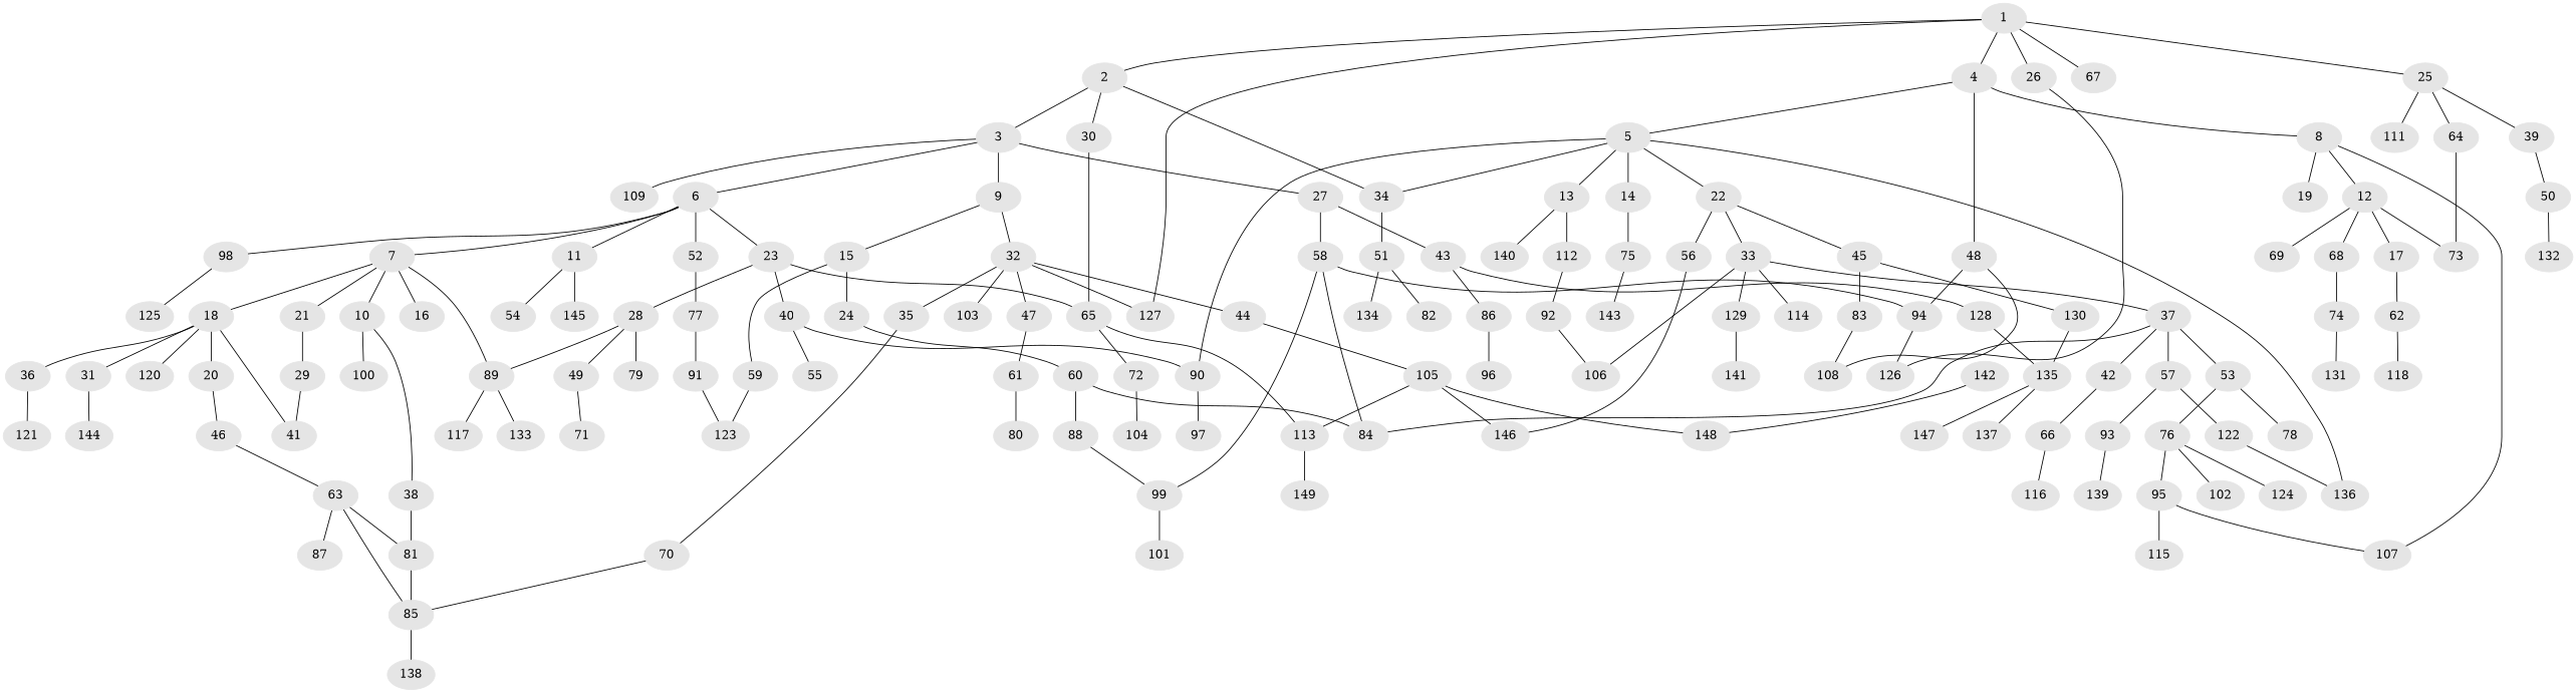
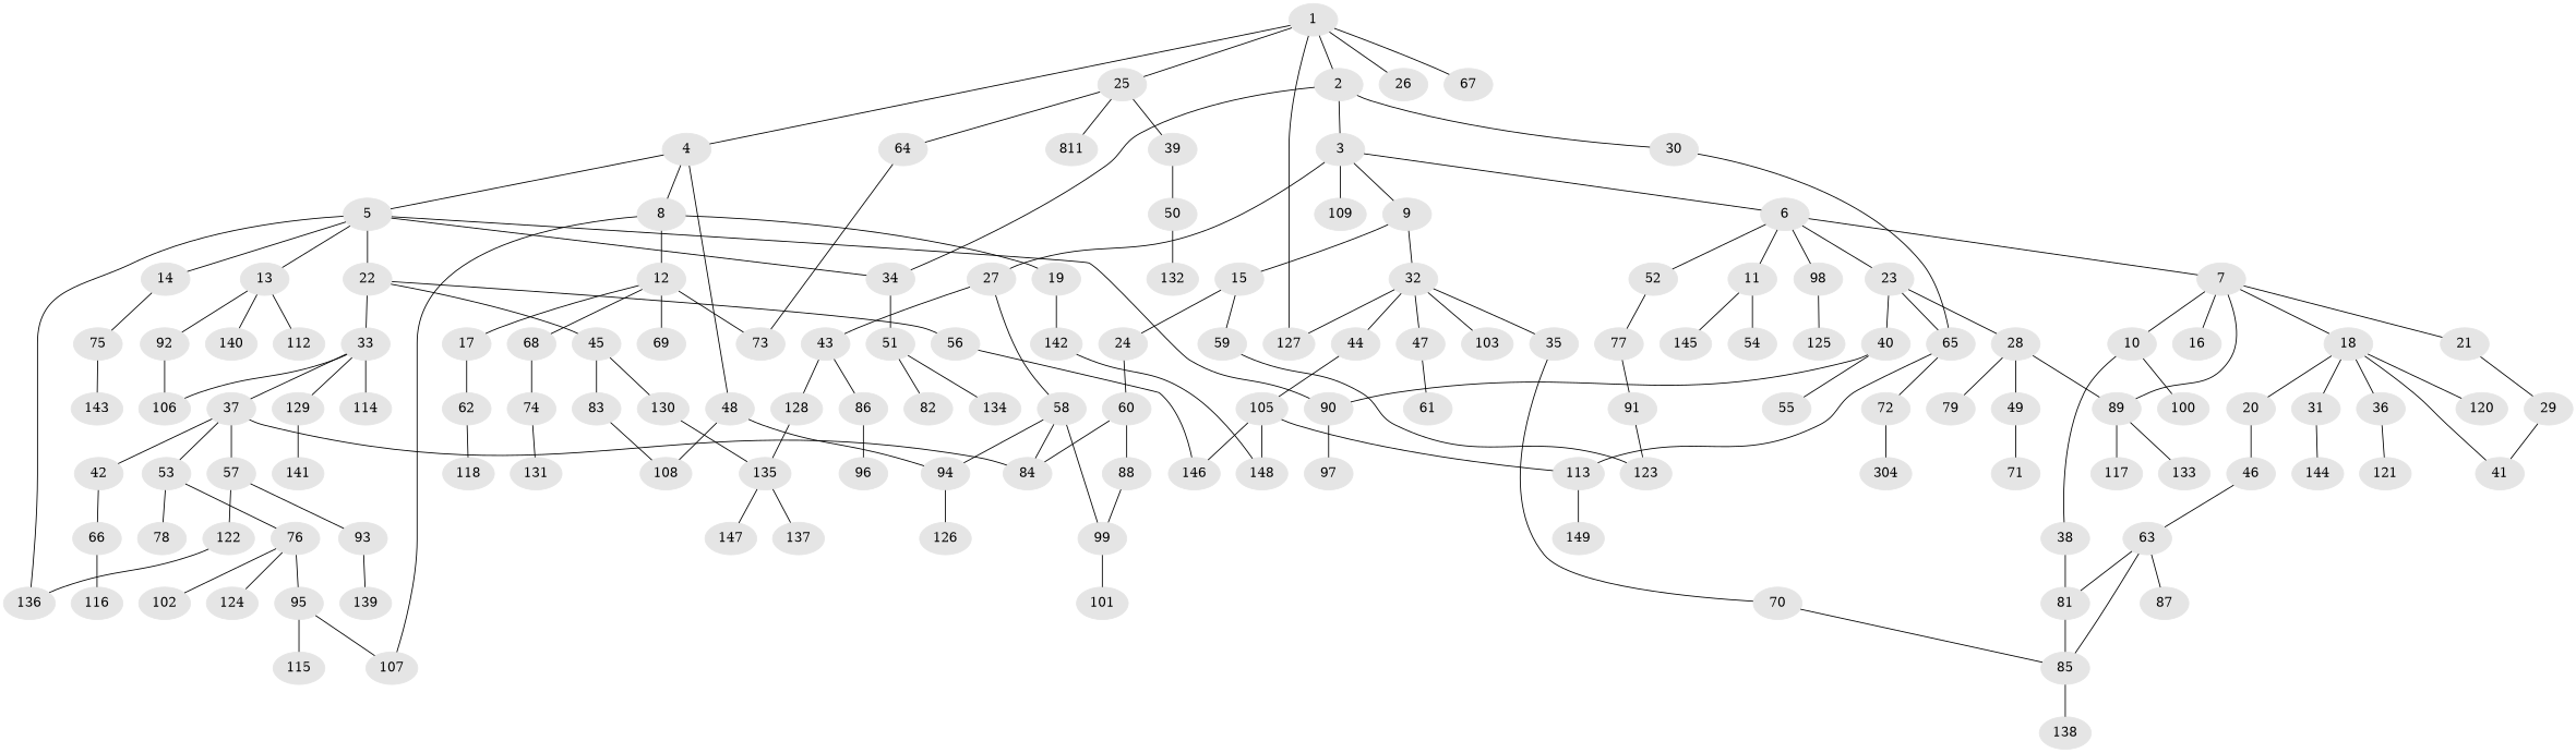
  graph {
    node [color=gray90 style=filled]
    1
    2
    4
    25
    26
    67
    127
    3
    30
    34
    5
    8
    48
    39
    64
-   111
+   111 [label=811]
    126
    6
    9
    27
    109
    65
    51
    7
    11
    23
    52
    98
    15
    32
    43
    58
    13
    14
    22
    90
    136
    12
    19
    107
    94
    108
    92
    112
    140
    75
    33
    45
    56
    97
    10
    16
    18
    21
    89
    54
    145
    28
    40
    77
    125
    38
    100
    20
    31
    36
    41
    120
    29
    117
    133
    17
    68
    69
    73
    142
    24
    59
    35
    44
    47
    103
    81
    62
    74
    106
    143
    60
    123
    118
    46
    144
    121
    148
    63
    37
    114
    129
    83
    130
    146
    49
    79
    55
    72
    113
    84
    88
    50
    86
    128
    99
    71
    70
    105
    61
    42
    53
    57
    141
    82
    134
    85
    66
    76
    78
    93
    122
    132
    116
    96
    135
    87
-   80
    91
    95
    102
    124
    139
    101
    138
-   104
+   104 [label=304]
    149
    131
    115
    137
    147
    1 -- 2
    1 -- 4
    1 -- 25
    1 -- 26
    1 -- 67
    1 -- 127
    2 -- 3
    2 -- 30
    2 -- 34
    4 -- 5
    4 -- 8
    4 -- 48
    25 -- 39
    25 -- 64
    25 -- 111
-   26 -- 126
    3 -- 6
    3 -- 9
    3 -- 27
    3 -- 109
    30 -- 65
    34 -- 51
    5 -- 34
    5 -- 13
    5 -- 14
    5 -- 22
    5 -- 90
    5 -- 136
    8 -- 12
    8 -- 19
    8 -- 107
    48 -- 94
    48 -- 108
    39 -- 50
    64 -- 73
    6 -- 7
    6 -- 11
    6 -- 23
    6 -- 52
    6 -- 98
    9 -- 15
    9 -- 32
    27 -- 43
    27 -- 58
    65 -- 72
    65 -- 113
    51 -- 82
    51 -- 134
    7 -- 10
    7 -- 16
    7 -- 18
    7 -- 21
    7 -- 89
    11 -- 54
    11 -- 145
    23 -- 65
    23 -- 28
    23 -- 40
    52 -- 77
    98 -- 125
    15 -- 24
    15 -- 59
    32 -- 127
    32 -- 35
    32 -- 44
    32 -- 47
    32 -- 103
    43 -- 86
    43 -- 128
    58 -- 94
    58 -- 84
    58 -- 99
-   112 -- 92
+   13 -- 92
    13 -- 112
    13 -- 140
    14 -- 75
    22 -- 33
    22 -- 45
    22 -- 56
    90 -- 97
    12 -- 17
    12 -- 68
    12 -- 69
    12 -- 73
+   19 -- 142
    94 -- 126
    92 -- 106
    75 -- 143
    33 -- 106
    33 -- 37
    33 -- 114
    33 -- 129
    45 -- 83
    45 -- 130
    56 -- 146
    10 -- 38
    10 -- 100
    18 -- 20
    18 -- 31
    18 -- 36
    18 -- 41
    18 -- 120
    21 -- 29
    89 -- 117
    89 -- 133
    28 -- 89
    28 -- 49
    28 -- 79
    40 -- 90
    40 -- 55
    77 -- 91
    38 -- 81
    20 -- 46
    31 -- 144
    36 -- 121
    29 -- 41
    17 -- 62
    68 -- 74
    142 -- 148
    24 -- 60
    59 -- 123
    35 -- 70
    44 -- 105
    47 -- 61
    81 -- 85
    62 -- 118
    74 -- 131
    60 -- 84
    60 -- 88
    46 -- 63
    63 -- 81
    63 -- 85
    63 -- 87
    37 -- 84
    37 -- 42
    37 -- 53
    37 -- 57
    129 -- 141
    83 -- 108
    130 -- 135
    49 -- 71
    72 -- 104
    113 -- 149
    88 -- 99
    50 -- 132
    86 -- 96
    128 -- 135
    99 -- 101
    70 -- 85
    105 -- 148
    105 -- 146
    105 -- 113
-   61 -- 80
    42 -- 66
    53 -- 76
    53 -- 78
    57 -- 93
    57 -- 122
    85 -- 138
    66 -- 116
    76 -- 95
    76 -- 102
    76 -- 124
    93 -- 139
    122 -- 136
    135 -- 137
    135 -- 147
    91 -- 123
    95 -- 107
    95 -- 115
  }
